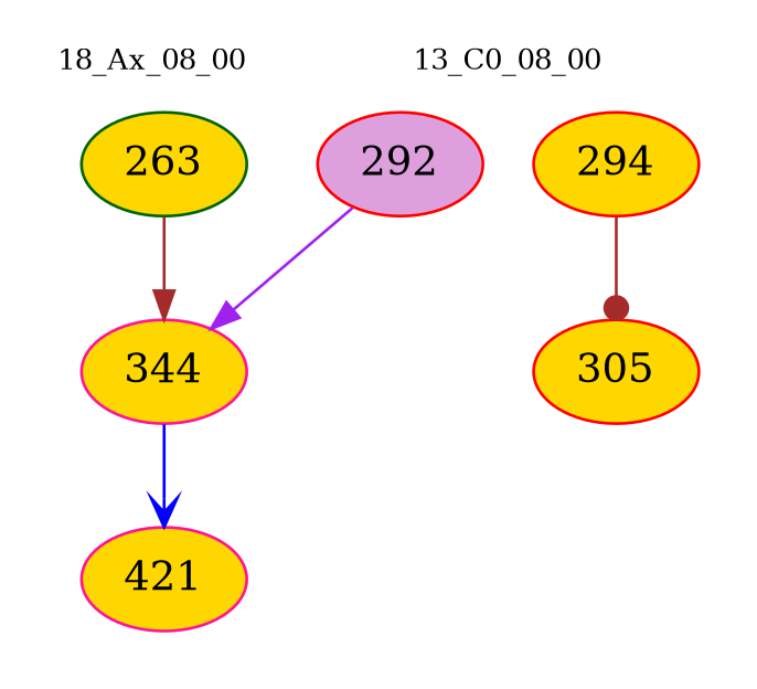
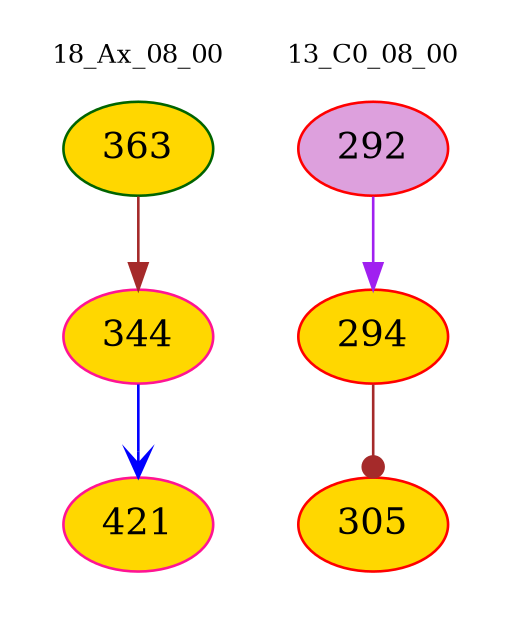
  digraph {
    node [color=red fillcolor=gold style=filled]
    edge [arrowhead=normal color=brown]
-   n1 [color=darkgreen label=263]
+   n1 [color=darkgreen label=363]
    n2 [color=deeppink label=344]
    n3 [color=deeppink label=421]
    n4 [fillcolor=plum label=292]
    n5 [label=294]
    n6 [label=305]
    subgraph cluster_1 {
      color=white
      fontsize=10
      label="18_Ax_08_00"
      n1
      n2
      n3
    }
    subgraph cluster_2 {
      color=white
      fontsize=10
      label="13_C0_08_00"
      n4
      n5
      n6
    }
    n1 -> n2
    n2 -> n3 [arrowhead=vee color=blue]
-   n4 -> n2 [color=purple]
+   n4 -> n5 [color=purple]
    n5 -> n6 [arrowhead=dot]
  }
